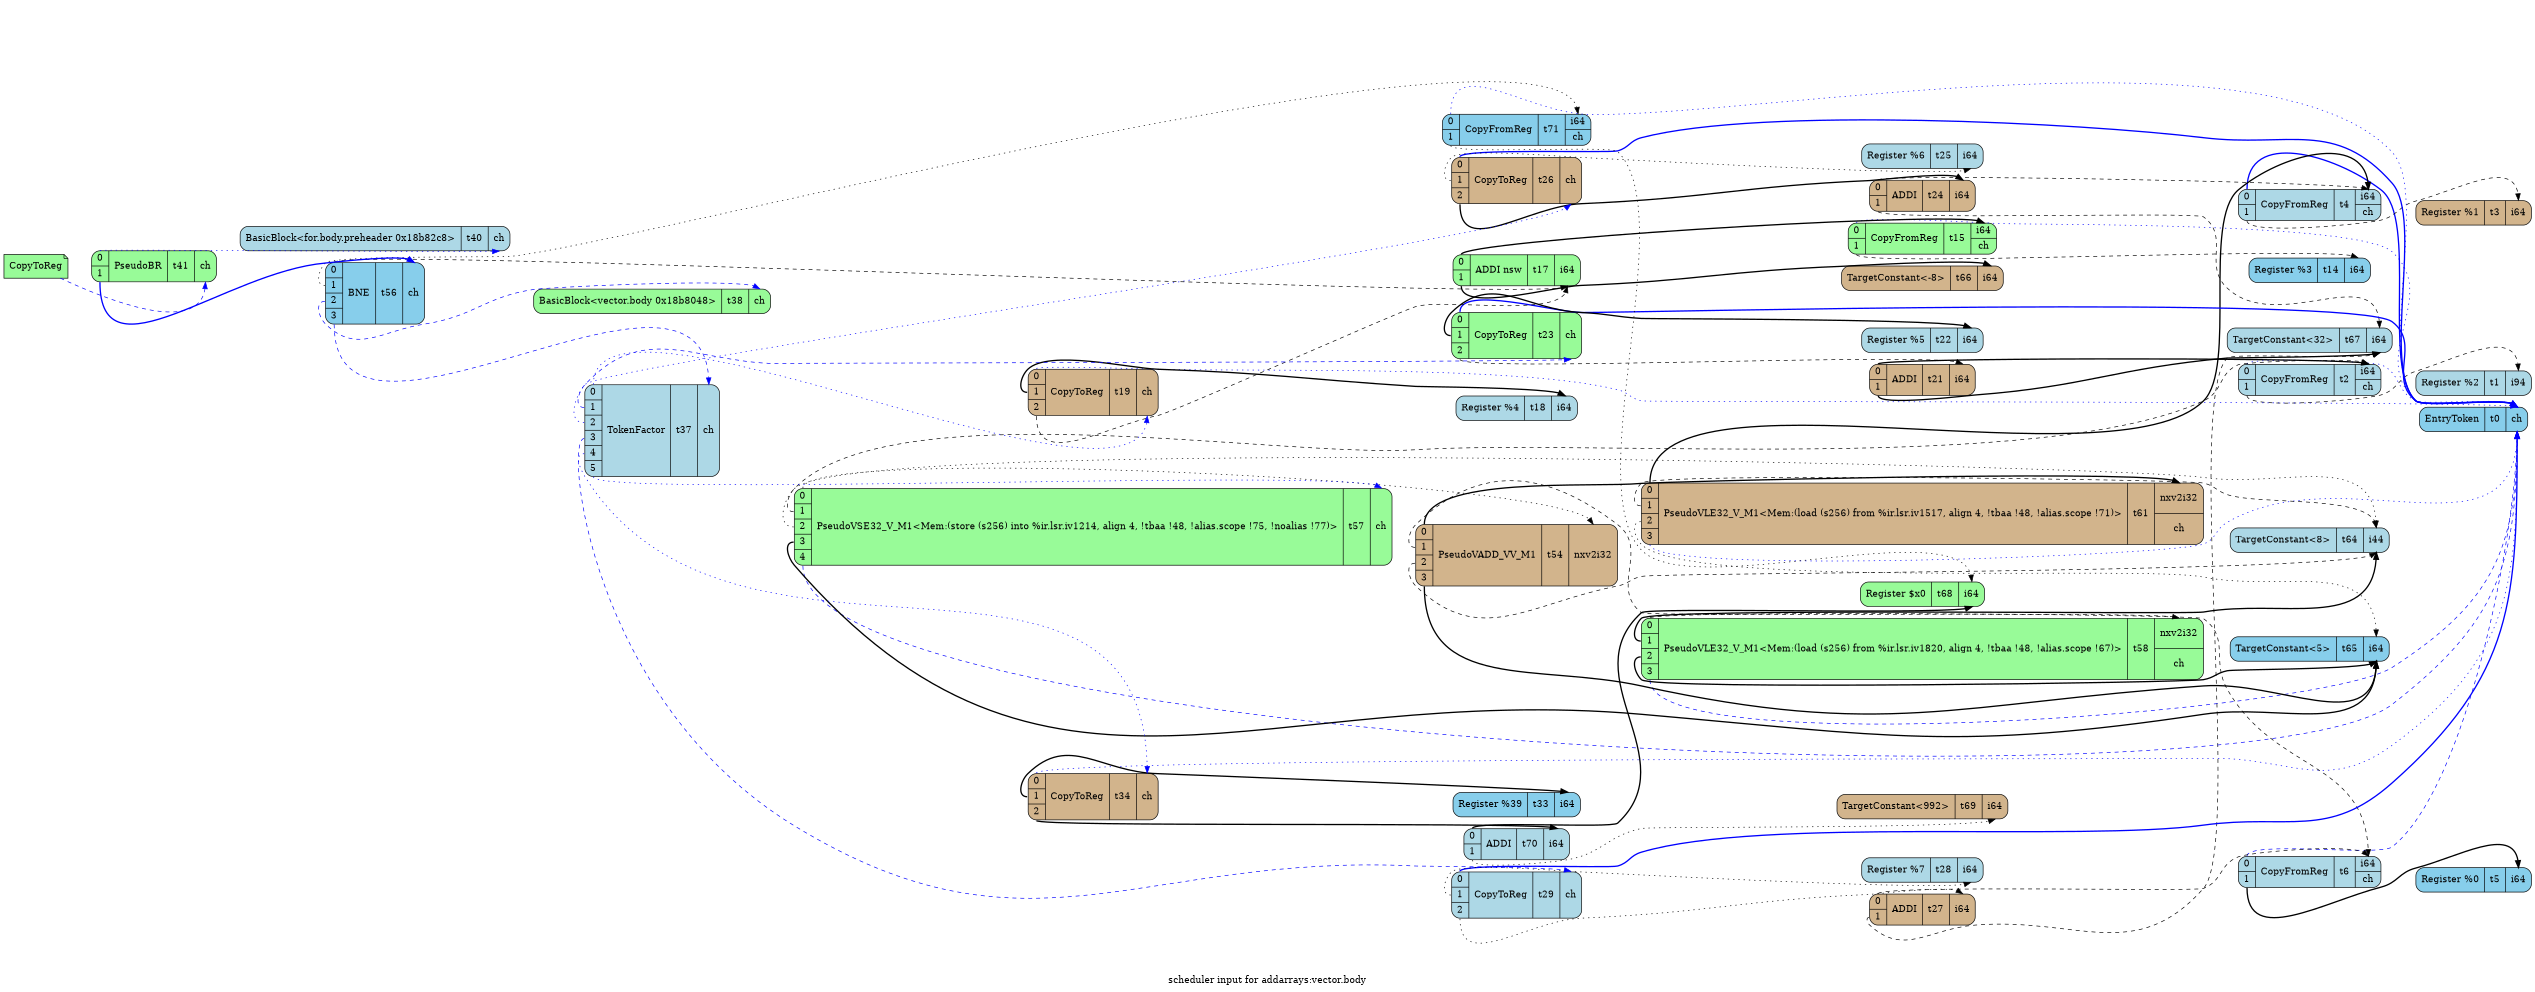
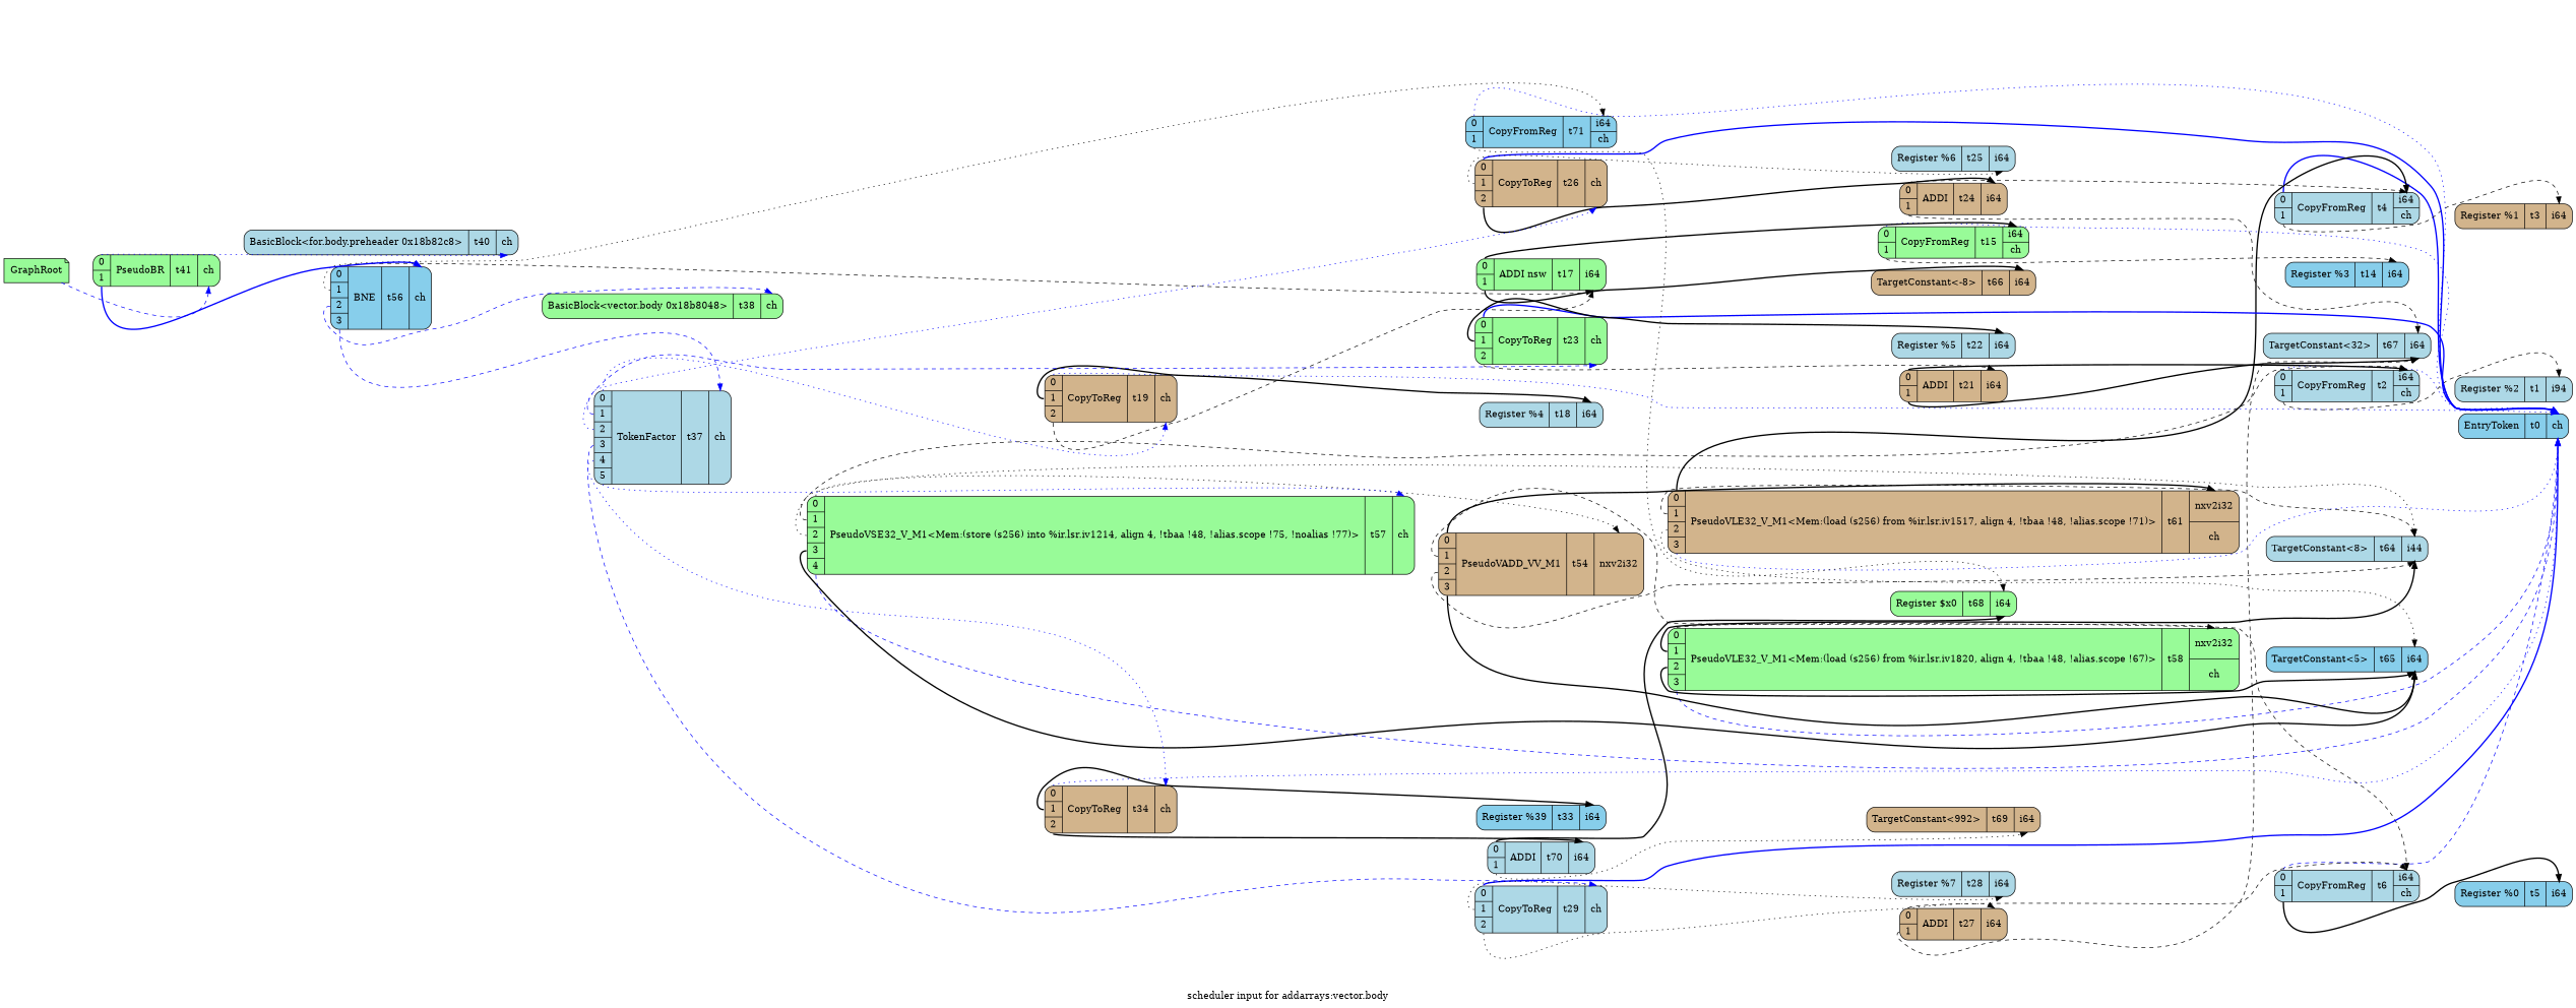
  digraph {
    label="scheduler input for addarrays:vector.body"
    rankdir=LR
    node [fillcolor=lightblue shape=Mrecord style=filled]
    edge [headport=d0 style=dashed tailport=s0]
    n1 [fillcolor=skyblue label="{EntryToken|t0|{<d0>ch}}"]
    n2 [label="{Register %2|t1|{<d0>i94}}"]
    n3 [fillcolor=tan label="{Register %1|t3|{<d0>i64}}"]
    n4 [fillcolor=skyblue label="{Register %0|t5|{<d0>i64}}"]
    n5 [fillcolor=skyblue label="{Register %3|t14|{<d0>i64}}"]
    n6 [label="{Register %4|t18|{<d0>i64}}"]
    n7 [label="{Register %5|t22|{<d0>i64}}"]
    n8 [label="{Register %6|t25|{<d0>i64}}"]
    n9 [label="{Register %7|t28|{<d0>i64}}"]
    n10 [fillcolor=skyblue label="{Register %39|t33|{<d0>i64}}"]
    n11 [fillcolor=palegreen label="{BasicBlock\<vector.body 0x18b8048\>|t38|{<d0>ch}}"]
    n12 [label="{BasicBlock\<for.body.preheader 0x18b82c8\>|t40|{<d0>ch}}"]
    n13 [label="{{<s0>0|<s1>1}|CopyFromReg|t2|{<d0>i64|<d1>ch}}"]
    n14 [label="{{<s0>0|<s1>1}|CopyFromReg|t4|{<d0>i64|<d1>ch}}"]
    n15 [label="{{<s0>0|<s1>1}|CopyFromReg|t6|{<d0>i64|<d1>ch}}"]
    n16 [fillcolor=palegreen label="{{<s0>0|<s1>1}|CopyFromReg|t15|{<d0>i64|<d1>ch}}"]
    n17 [fillcolor=tan label="{{<s0>0|<s1>1|<s2>2}|CopyToReg|t34|{<d0>ch}}"]
    n18 [label="{{<s0>0|<s1>1}|ADDI|t70|{<d0>i64}}"]
    n19 [fillcolor=palegreen label="{Register $x0|t68|{<d0>i64}}"]
    n20 [fillcolor=tan label="{TargetConstant\<992\>|t69|{<d0>i64}}"]
    n21 [fillcolor=tan label="{{<s0>0|<s1>1}|ADDI|t21|{<d0>i64}}"]
    n22 [label="{TargetConstant\<32\>|t67|{<d0>i64}}"]
    n23 [fillcolor=tan label="{{<s0>0|<s1>1|<s2>2|<s3>3}|PseudoVLE32_V_M1\<Mem:(load (s256) from %ir.lsr.iv1517, align 4, !tbaa !48, !alias.scope !71)\>|t61|{<d0>nxv2i32|<d1>ch}}"]
    n24 [label="{TargetConstant\<8\>|t64|{<d0>i44}}"]
    n25 [fillcolor=skyblue label="{TargetConstant\<5\>|t65|{<d0>i64}}"]
    n26 [fillcolor=tan label="{{<s0>0|<s1>1}|ADDI|t24|{<d0>i64}}"]
    n27 [fillcolor=palegreen label="{{<s0>0|<s1>1|<s2>2|<s3>3}|PseudoVLE32_V_M1\<Mem:(load (s256) from %ir.lsr.iv1820, align 4, !tbaa !48, !alias.scope !67)\>|t58|{<d0>nxv2i32|<d1>ch}}"]
    n28 [fillcolor=tan label="{{<s0>0|<s1>1}|ADDI|t27|{<d0>i64}}"]
    n29 [fillcolor=palegreen label="{{<s0>0|<s1>1}|ADDI nsw|t17|{<d0>i64}}"]
    n30 [fillcolor=tan label="{TargetConstant\<-8\>|t66|{<d0>i64}}"]
    n31 [fillcolor=palegreen label="{{<s0>0|<s1>1|<s2>2}|CopyToReg|t23|{<d0>ch}}"]
    n32 [fillcolor=tan label="{{<s0>0|<s1>1|<s2>2}|CopyToReg|t26|{<d0>ch}}"]
    n33 [fillcolor=tan label="{{<s0>0|<s1>1|<s2>2|<s3>3}|PseudoVADD_VV_M1|t54|{<d0>nxv2i32}}"]
    n34 [label="{{<s0>0|<s1>1|<s2>2}|CopyToReg|t29|{<d0>ch}}"]
    n35 [fillcolor=tan label="{{<s0>0|<s1>1|<s2>2}|CopyToReg|t19|{<d0>ch}}"]
    n36 [fillcolor=palegreen label="{{<s0>0|<s1>1|<s2>2|<s3>3|<s4>4}|PseudoVSE32_V_M1\<Mem:(store (s256) into %ir.lsr.iv1214, align 4, !tbaa !48, !alias.scope !75, !noalias !77)\>|t57|{<d0>ch}}"]
    n37 [label="{{<s0>0|<s1>1|<s2>2|<s3>3|<s4>4|<s5>5}|TokenFactor|t37|{<d0>ch}}"]
    n38 [fillcolor=skyblue label="{{<s0>0|<s1>1|<s2>2|<s3>3}|BNE|t56|{<d0>ch}}"]
    n39 [fillcolor=skyblue label="{{<s0>0|<s1>1}|CopyFromReg|t71|{<d0>i64|<d1>ch}}"]
    n40 [fillcolor=palegreen label="{{<s0>0|<s1>1}|PseudoBR|t41|{<d0>ch}}"]
-   n41 [fillcolor=palegreen label=CopyToReg plaintext=circle shape=note]
+   n41 [fillcolor=palegreen label=GraphRoot plaintext=circle shape=note]
    n13 -> n1 [color=blue style=dotted]
    n13 -> n2 [tailport=s1]
    n14 -> n1 [color=blue style=bold]
    n14 -> n3 [tailport=s1]
    n15 -> n1 [color=blue]
    n15 -> n4 [style=bold tailport=s1]
    n16 -> n1 [color=blue style=dotted]
    n16 -> n5 [tailport=s1]
    n17 -> n1 [color=blue style=dotted]
    n17 -> n10 [style=bold tailport=s1]
    n17 -> n18 [style=bold tailport=s2]
    n18 -> n19 [style=bold]
    n18 -> n20 [style=dotted tailport=s1]
    n21 -> n13 [style=bold]
    n21 -> n22 [style=bold tailport=s1]
    n23 -> n1 [color=blue style=dotted tailport=s3]
    n23 -> n14 [style=bold]
    n23 -> n24 [tailport=s1]
    n23 -> n25 [style=dotted tailport=s2]
    n26 -> n14
    n26 -> n22 [tailport=s1]
    n27 -> n1 [color=blue tailport=s3]
    n27 -> n15
    n27 -> n24 [style=bold tailport=s1]
    n27 -> n25 [style=bold tailport=s2]
    n28 -> n15
    n28 -> n22 [tailport=s1]
    n29 -> n16 [style=bold]
    n29 -> n30 [style=bold tailport=s1]
    n31 -> n1 [color=blue style=bold]
    n31 -> n7 [style=bold tailport=s1]
    n31 -> n21 [tailport=s2]
    n32 -> n1 [color=blue style=bold]
    n32 -> n8 [style=dotted tailport=s1]
    n32 -> n26 [style=bold tailport=s2]
    n33 -> n23 [style=bold]
    n33 -> n24 [tailport=s2]
    n33 -> n25 [style=bold tailport=s3]
    n33 -> n27 [tailport=s1]
    n34 -> n1 [color=blue style=bold]
    n34 -> n9 [style=dotted tailport=s1]
    n34 -> n28 [style=dotted tailport=s2]
    n35 -> n1 [color=blue style=dotted]
    n35 -> n6 [style=bold tailport=s1]
    n35 -> n29 [tailport=s2]
    n36 -> n1 [color=blue tailport=s4]
    n36 -> n13 [tailport=s1]
    n36 -> n24 [style=dotted tailport=s2]
    n36 -> n25 [style=bold tailport=s3]
    n36 -> n33 [style=dotted]
    n37 -> n17 [color=blue style=dotted tailport=s4]
    n37 -> n31 [color=blue tailport=s1]
    n37 -> n32 [color=blue style=dotted tailport=s2]
    n37 -> n34 [color=blue tailport=s3]
    n37 -> n35 [color=blue style=dotted]
    n37 -> n36 [color=blue style=dotted tailport=s5]
    n38 -> n11 [color=blue tailport=s2]
    n38 -> n29
    n38 -> n37 [color=blue tailport=s3]
    n38 -> n39 [style=dotted tailport=s1]
    n39 -> n1 [color=blue style=dotted]
    n39 -> n19 [style=dotted tailport=s1]
    n40 -> n12 [color=blue style=dotted]
    n40 -> n38 [color=blue style=bold tailport=s1]
    n41 -> n40 [color=blue]
  }
